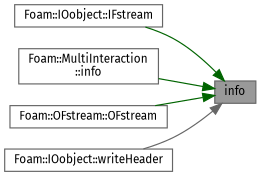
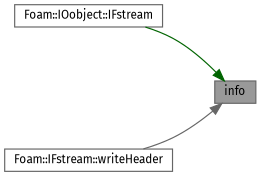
  digraph {
    fontname="Fira Sans"
    rankdir=RL
    node [color=grey40 fillcolor=white fontname="Fira Sans" fontsize=10 shape=box style=filled]
    edge [color=darkgreen dir=back fontname="Fira Sans" fontsize=10 labelfontname=Helvetica labelfontsize=10 style=solid]
    n1 [color=gray40 fillcolor=grey60 fontcolor=black height=0.2 label=info width=0.4]
    n2 [height=0.2 label="Foam::IOobject::IFstream" width=0.4]
-   n3 [height=0.2 label="Foam::MultiInteraction\l::info" width=0.4]
-   n4 [height=0.2 label="Foam::OFstream::OFstream" width=0.4]
-   n5 [height=0.2 label="Foam::IOobject::writeHeader" width=0.4]
+   n5 [height=0.2 label="Foam::IFstream::writeHeader" width=0.4]
    n1 -> n2
-   n1 -> n3
-   n1 -> n4
    n1 -> n5 [color=gray40]
  }
